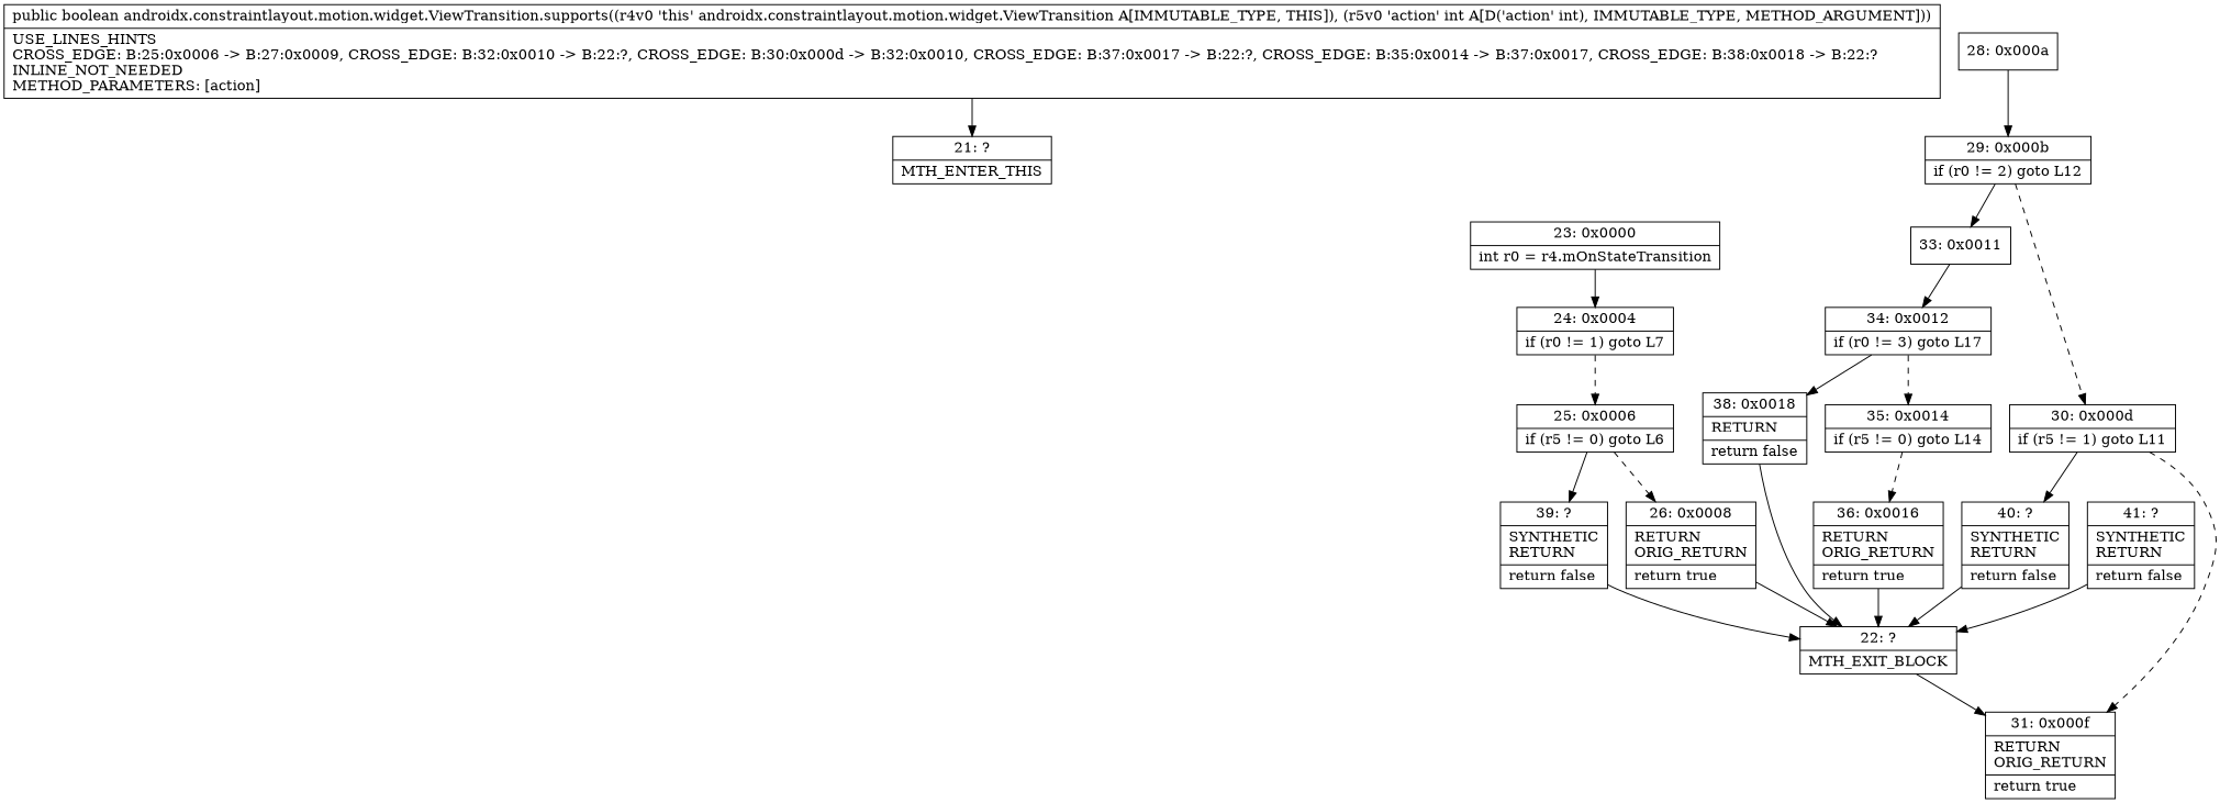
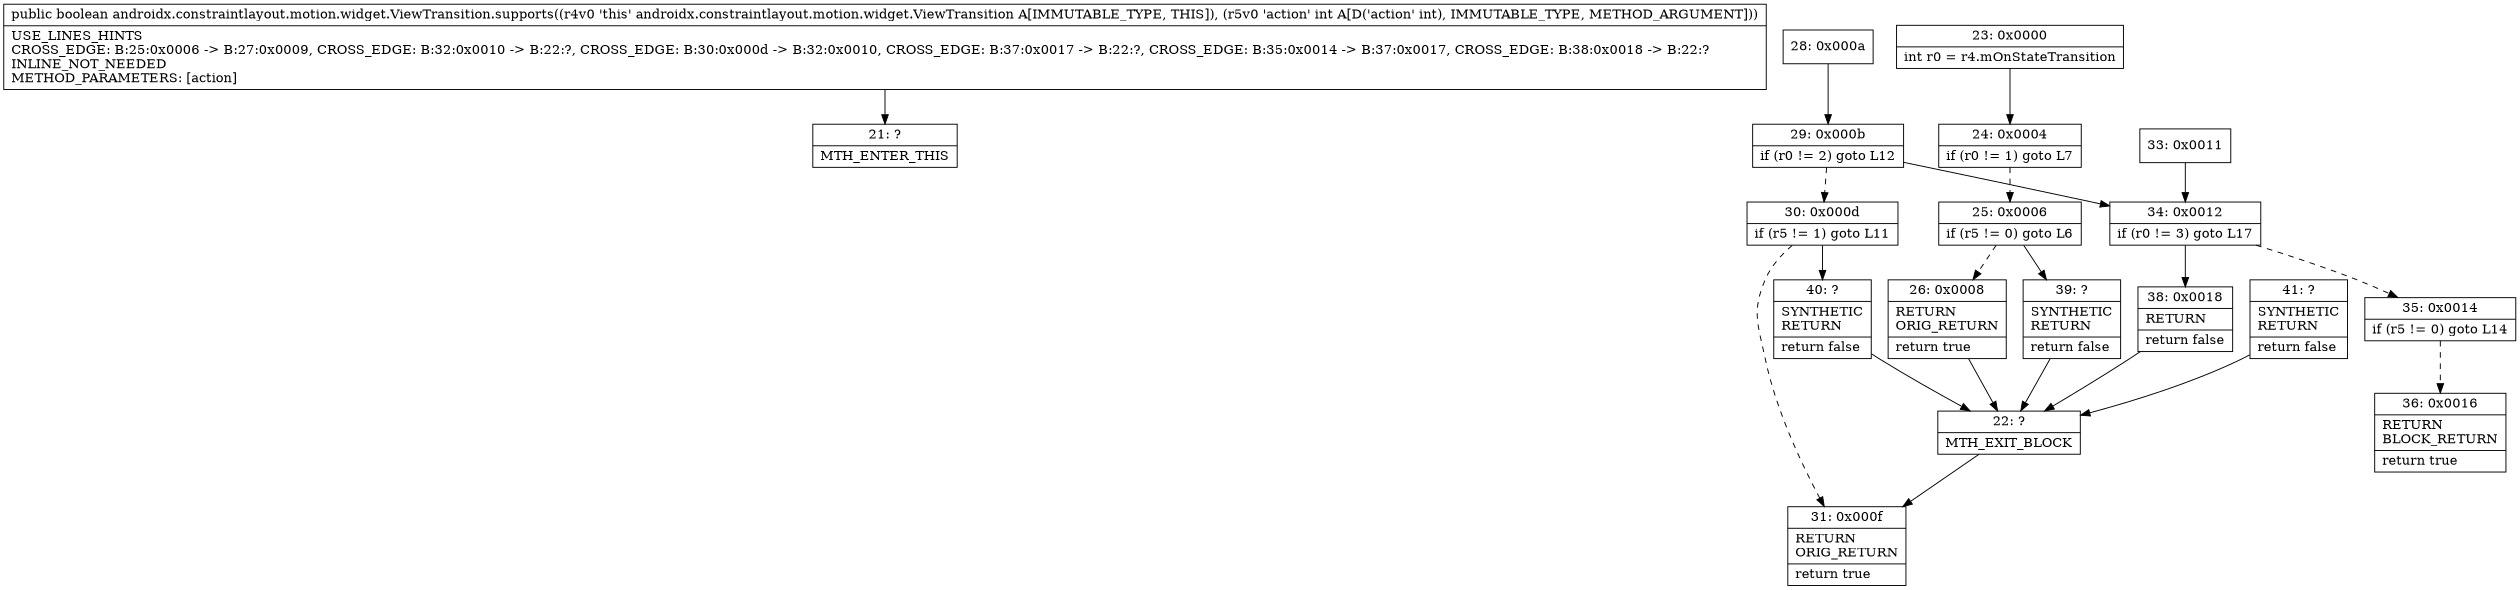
  digraph {
    node [shape=record]
    n1 [label="{21\:\ ?|MTH_ENTER_THIS\l}"]
    n2 [label="{23\:\ 0x0000|int r0 = r4.mOnStateTransition\l}"]
    n3 [label="{24\:\ 0x0004|if (r0 != 1) goto L7\l}"]
    n4 [label="{25\:\ 0x0006|if (r5 != 0) goto L6\l}"]
    n5 [label="{26\:\ 0x0008|RETURN\lORIG_RETURN\l|return true\l}"]
    n6 [label="{39\:\ ?|SYNTHETIC\lRETURN\l|return false\l}"]
    n7 [label="{28\:\ 0x000a}"]
    n8 [label="{29\:\ 0x000b|if (r0 != 2) goto L12\l}"]
    n9 [label="{22\:\ ?|MTH_EXIT_BLOCK\l}"]
    n10 [label="{31\:\ 0x000f|RETURN\lORIG_RETURN\l|return true\l}"]
    n11 [label="{30\:\ 0x000d|if (r5 != 1) goto L11\l}"]
    n12 [label="{33\:\ 0x0011}"]
    n13 [label="{40\:\ ?|SYNTHETIC\lRETURN\l|return false\l}"]
    n14 [label="{34\:\ 0x0012|if (r0 != 3) goto L17\l}"]
    n15 [label="{35\:\ 0x0014|if (r5 != 0) goto L14\l}"]
    n16 [label="{38\:\ 0x0018|RETURN\l|return false\l}"]
-   n17 [label="{36\:\ 0x0016|RETURN\lORIG_RETURN\l|return true\l}"]
+   n17 [label="{36\:\ 0x0016|RETURN\lBLOCK_RETURN\l|return true\l}"]
    n18 [label="{41\:\ ?|SYNTHETIC\lRETURN\l|return false\l}"]
    n19 [label="{public boolean androidx.constraintlayout.motion.widget.ViewTransition.supports((r4v0 'this' androidx.constraintlayout.motion.widget.ViewTransition A[IMMUTABLE_TYPE, THIS]), (r5v0 'action' int A[D('action' int), IMMUTABLE_TYPE, METHOD_ARGUMENT]))  | USE_LINES_HINTS\lCROSS_EDGE: B:25:0x0006 \-\> B:27:0x0009, CROSS_EDGE: B:32:0x0010 \-\> B:22:?, CROSS_EDGE: B:30:0x000d \-\> B:32:0x0010, CROSS_EDGE: B:37:0x0017 \-\> B:22:?, CROSS_EDGE: B:35:0x0014 \-\> B:37:0x0017, CROSS_EDGE: B:38:0x0018 \-\> B:22:?\lINLINE_NOT_NEEDED\lMETHOD_PARAMETERS: [action]\l}"]
    n2 -> n3
    n3 -> n4 [style=dashed]
    n4 -> n5 [style=dashed]
    n4 -> n6
    n5 -> n9
    n6 -> n9
    n7 -> n8
    n8 -> n11 [style=dashed]
-   n8 -> n12
+   n8 -> n14
    n9 -> n10
    n11 -> n10 [style=dashed]
    n11 -> n13
    n12 -> n14
    n13 -> n9
    n14 -> n15 [style=dashed]
    n14 -> n16
    n15 -> n17 [style=dashed]
    n16 -> n9
-   n17 -> n9
    n18 -> n9
    n19 -> n1
  }
